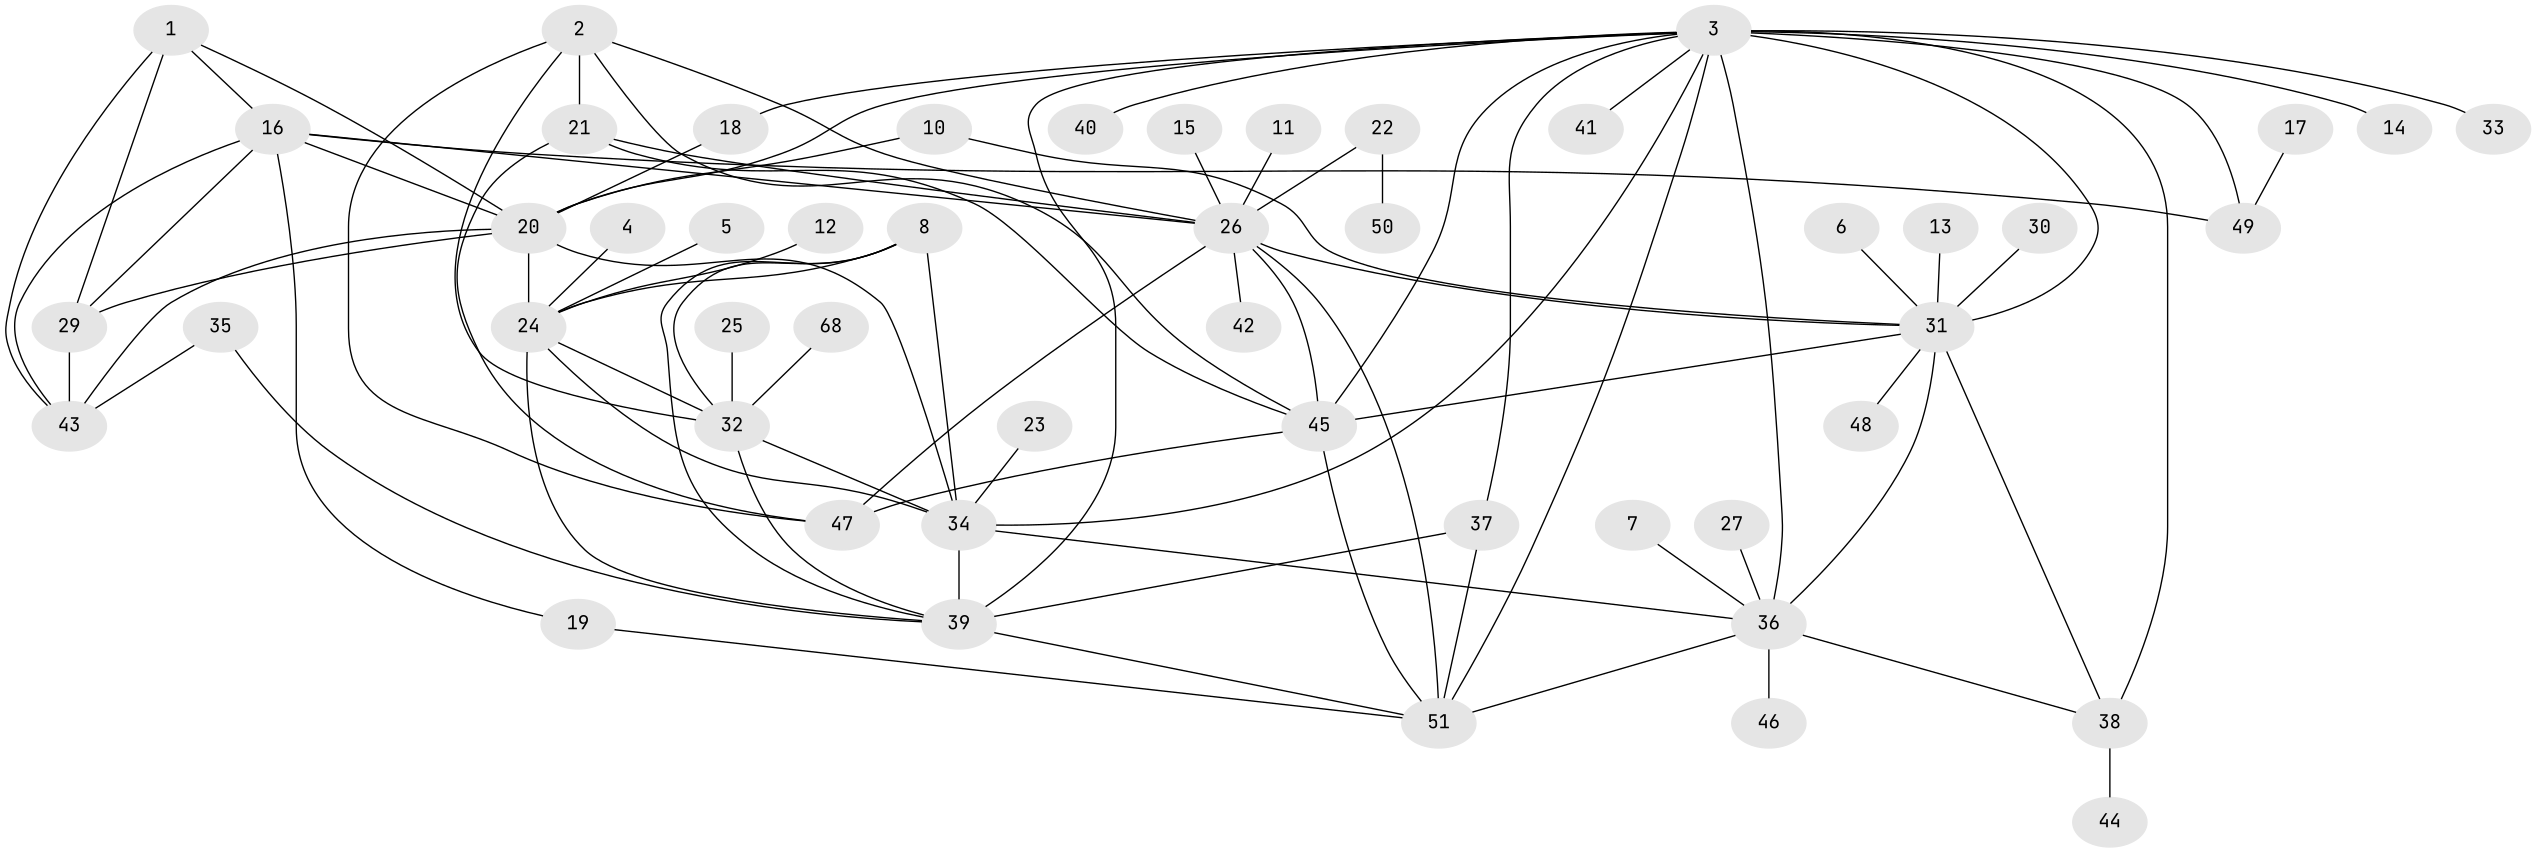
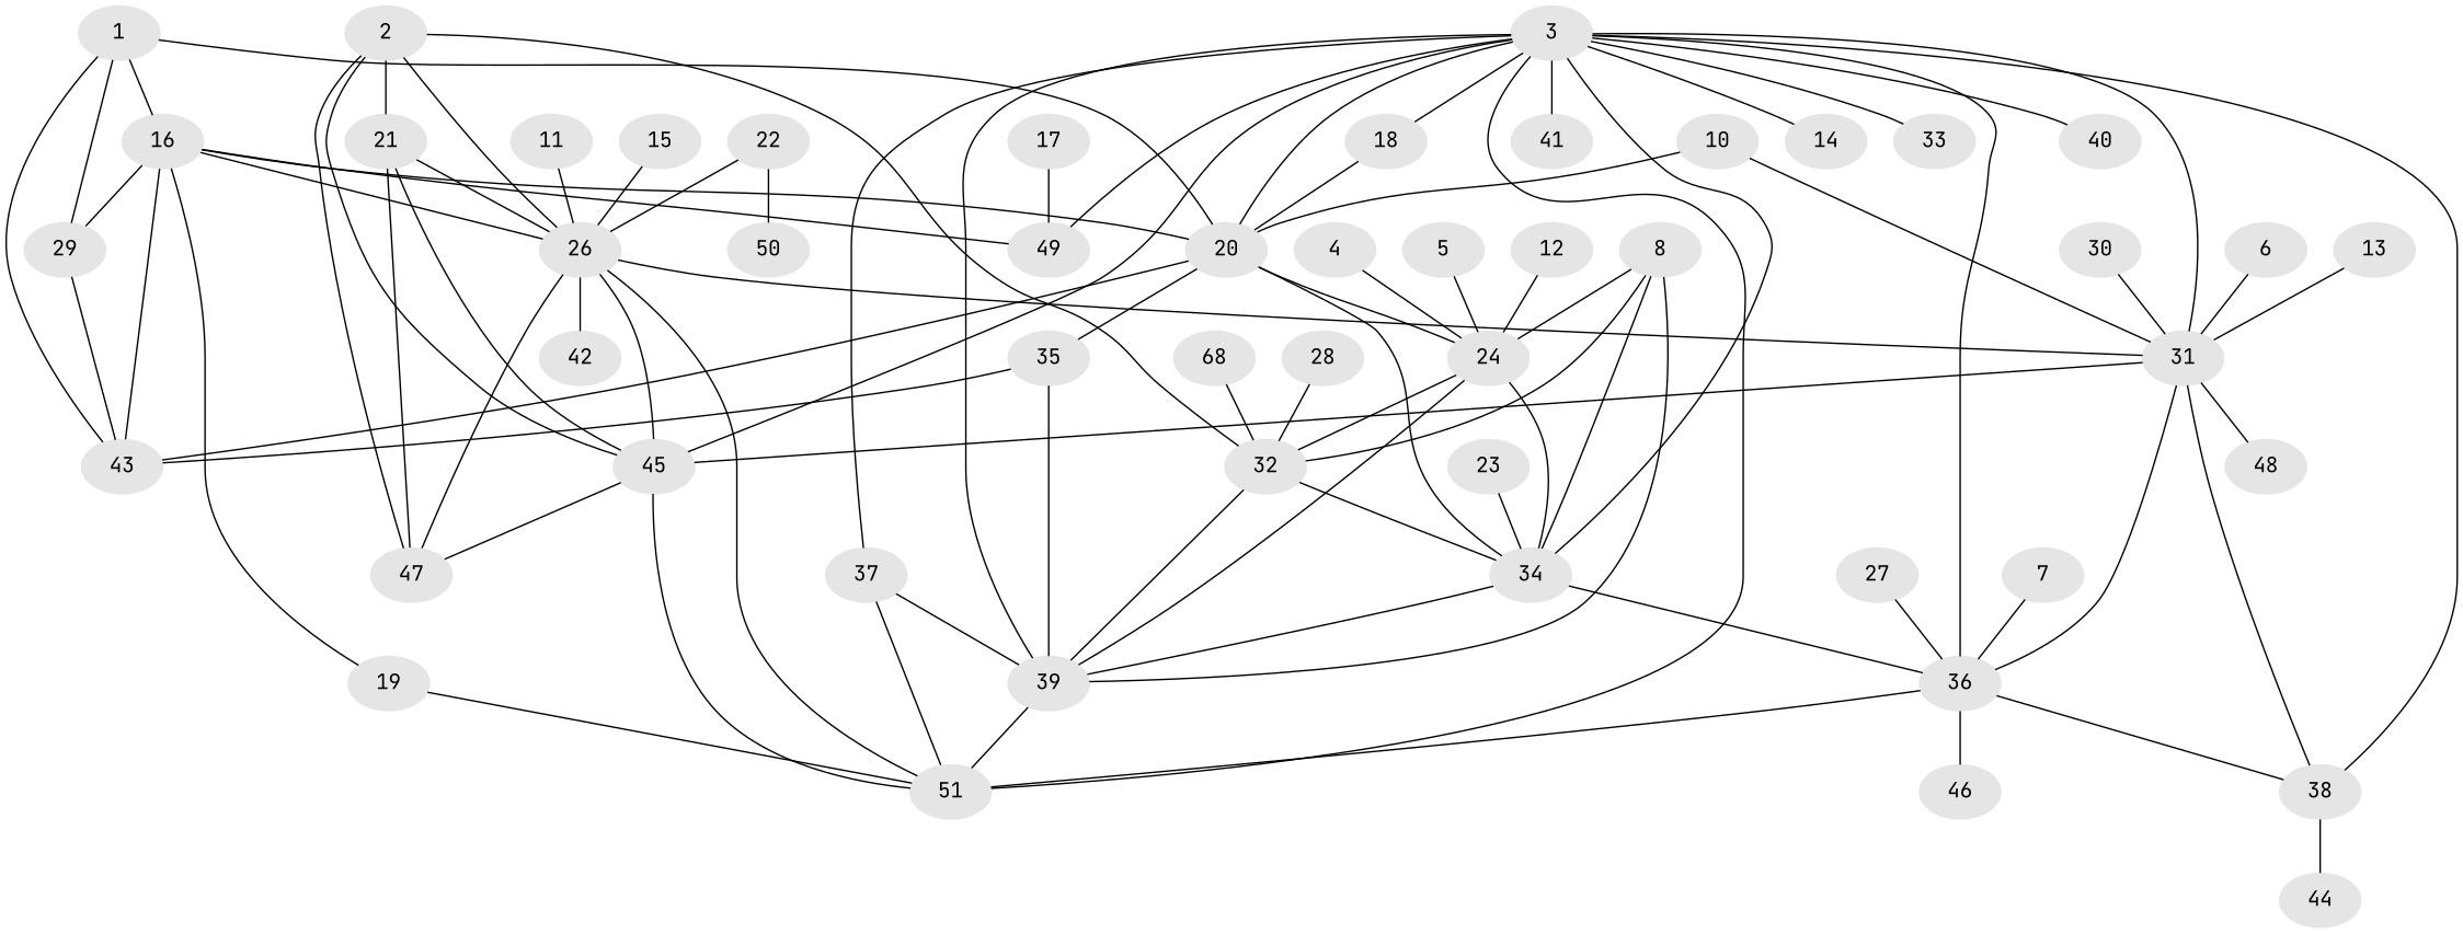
  graph {
    fontname="JetBrains Mono"
    node [color=gray90 fontname="JetBrains Mono" style=filled]
    edge [fontname="JetBrains Mono" weight=1.0]
    1
    16
    20
    29
    43
    26
    49
    19
    34
    24
    2
    21
    32
    45
    47
    31
    51
    42
    39
    3
    14
    18
    33
    36
    37
    38
    40
    41
    48
    46
    44
    4
    5
    6
    7
    8
    10
    11
    12
    13
    15
    17
    22
    50
    23
-   25
+   25 [label=28]
    27
    n48 [label=68]
    30
    35
    1 -- 16
    1 -- 20
    1 -- 29
    1 -- 43
    16 -- 20
    16 -- 29
    16 -- 43
    16 -- 26
    16 -- 49
    16 -- 19
-   20 -- 29
+   20 -- 35
    20 -- 43
    20 -- 34
    20 -- 24 [weight=2.0]
    29 -- 43
    26 -- 45
    26 -- 47
    26 -- 31
    26 -- 51
    26 -- 42
    19 -- 51
    34 -- 39
    34 -- 36
    24 -- 34
    24 -- 32
    24 -- 39
    2 -- 26
    2 -- 21
    2 -- 32
    2 -- 45
    2 -- 47
    21 -- 26
    21 -- 45
    21 -- 47
    32 -- 34
    32 -- 39
    45 -- 47
    45 -- 51
    31 -- 45
    31 -- 36
    31 -- 38
    31 -- 48
    39 -- 51
    3 -- 20
    3 -- 49
    3 -- 34
    3 -- 45
    3 -- 31 [weight=2.0]
    3 -- 51 [weight=2.0]
    3 -- 39 [weight=2.0]
    3 -- 14
    3 -- 18
    3 -- 33
    3 -- 36 [weight=2.0]
    3 -- 37 [weight=2.0]
    3 -- 38 [weight=2.0]
    3 -- 40
    3 -- 41
    18 -- 20
    36 -- 51
    36 -- 38
    36 -- 46
    37 -- 51
    37 -- 39
    38 -- 44
    4 -- 24
    5 -- 24
    6 -- 31
    7 -- 36
    8 -- 34
    8 -- 24
    8 -- 32
    8 -- 39
    10 -- 20
    10 -- 31
    11 -- 26
    12 -- 24
    13 -- 31
    15 -- 26
    17 -- 49
    22 -- 26
    22 -- 50
    23 -- 34
    25 -- 32
    27 -- 36
    n48 -- 32
    30 -- 31
    35 -- 43
    35 -- 39
  }
